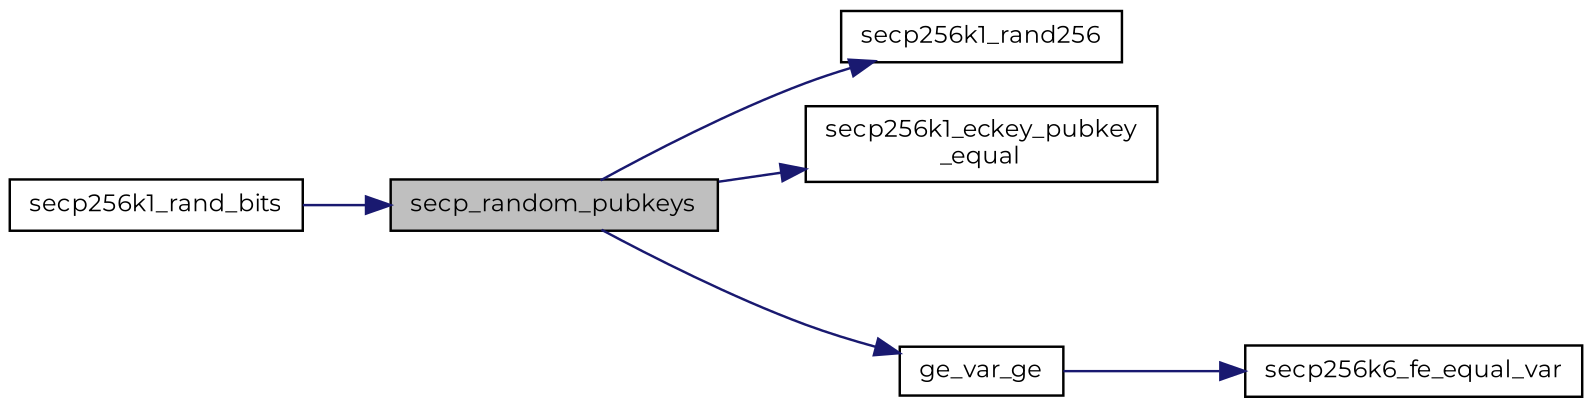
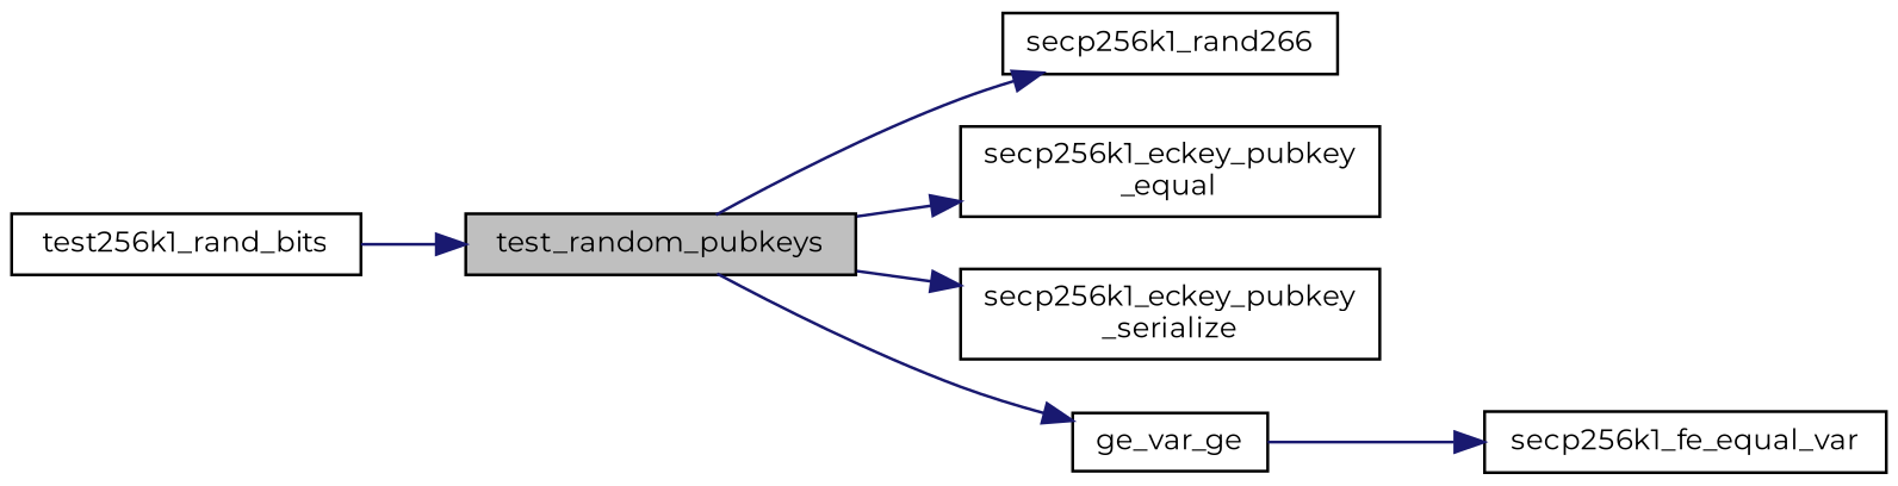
  digraph {
    fontname=Montserrat
    rankdir=LR
    node [color=black fillcolor=white fontname=Montserrat fontsize=10 shape=record style=filled]
    edge [color=midnightblue fontname=Montserrat fontsize=10 labelfontname=Helvetica labelfontsize=10 style=solid]
-   n1 [fillcolor=grey75 fontcolor=black height=0.2 label=secp_random_pubkeys width=0.4]
-   n2 [height=0.2 label=secp256k1_rand256 width=0.4]
+   n1 [fillcolor=grey75 fontcolor=black height=0.2 label=test_random_pubkeys width=0.4]
+   n2 [height=0.2 label=secp256k1_rand266 width=0.4]
    n3 [height=0.2 label="secp256k1_eckey_pubkey\l_equal" width=0.4]
+   n4 [height=0.2 label="secp256k1_eckey_pubkey\l_serialize" width=0.4]
    n5 [height=0.2 label=ge_var_ge width=0.4]
-   n6 [height=0.2 label=secp256k1_rand_bits width=0.4]
-   n7 [height=0.2 label=secp256k6_fe_equal_var width=0.4]
+   n6 [height=0.2 label=test256k1_rand_bits width=0.4]
+   n7 [height=0.2 label=secp256k1_fe_equal_var width=0.4]
    n1 -> n2
    n1 -> n3
+   n1 -> n4
    n1 -> n5
    n5 -> n7
    n6 -> n1
  }
